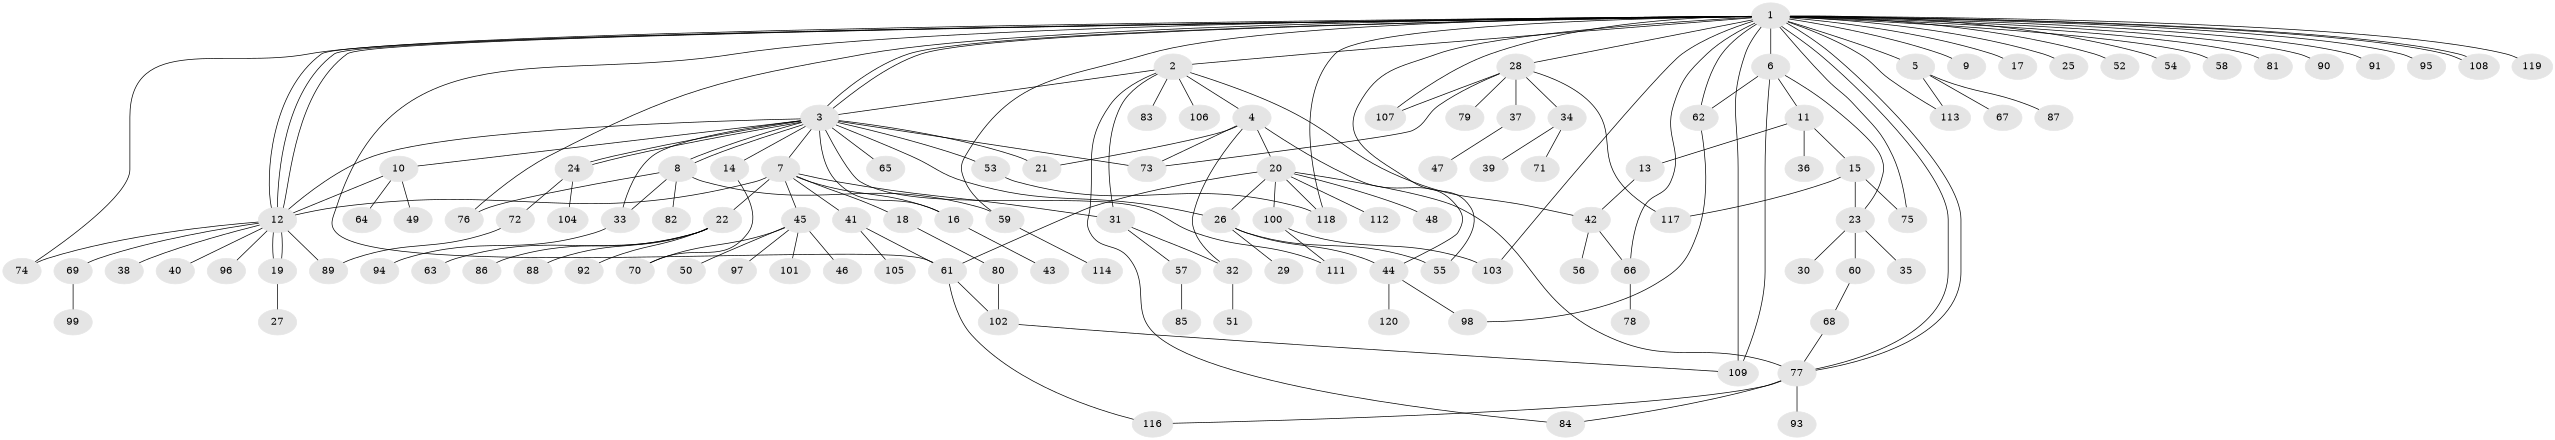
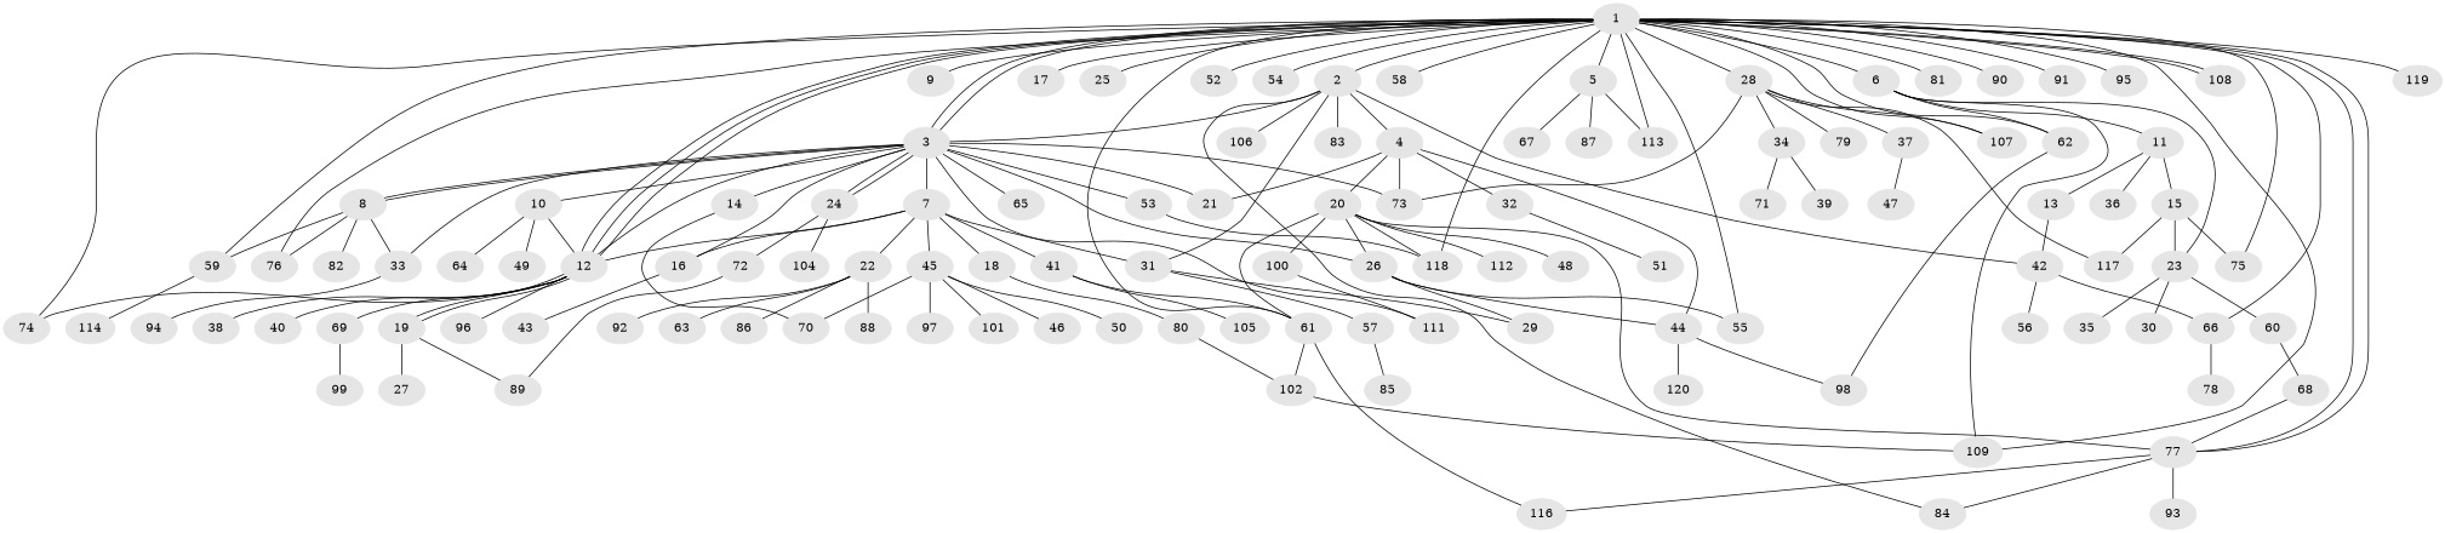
  graph {
    node [color=gray90 style=filled]
    1
    2
    3
    5
    6
    9
    12
    17
    25
    28
    52
    54
    55
    58
    59
    61
    62
    66
    74
    75
    76
    77
    81
    90
    91
    95
-   103
    107
    108
    109
    113
    118
    119
    4
    31
    42
    83
    84
    106
    7
    8
    10
    14
    16
    21
    24
    26
    33
    53
    65
    73
    111
    67
    87
    11
    23
    19
    38
    40
    69
    89
    96
    117
    34
    37
    79
    114
    102
    116
    98
    78
    93
    20
    32
    44
    57
    56
    18
    22
    41
    45
    82
    49
    64
    70
    43
    72
    104
    29
    94
    48
    100
    112
    51
    120
    13
    15
    36
    30
    35
    60
    80
    63
    86
    88
    92
    105
    46
    50
    97
    101
    27
    99
    68
    39
    71
    47
    85
    1 -- 2
    1 -- 3
    1 -- 3
    1 -- 5
    1 -- 6
    1 -- 9
    1 -- 12
    1 -- 12
    1 -- 12
    1 -- 17
    1 -- 25
    1 -- 28
    1 -- 52
    1 -- 54
    1 -- 55
    1 -- 58
    1 -- 59
    1 -- 61
    1 -- 62
    1 -- 66
    1 -- 74
    1 -- 75
    1 -- 76
    1 -- 77
    1 -- 77
    1 -- 81
    1 -- 90
    1 -- 91
    1 -- 95
-   1 -- 103
    1 -- 107
    1 -- 108
    1 -- 108
    1 -- 109
    1 -- 113
    1 -- 118
    1 -- 119
    2 -- 3
    2 -- 4
    2 -- 31
    2 -- 42
    2 -- 83
    2 -- 84
    2 -- 106
    3 -- 12
    3 -- 7
    3 -- 8
    3 -- 8
    3 -- 10
    3 -- 14
    3 -- 16
    3 -- 21
    3 -- 24
    3 -- 24
    3 -- 26
    3 -- 33
    3 -- 53
    3 -- 65
    3 -- 73
    3 -- 111
    5 -- 113
    5 -- 67
    5 -- 87
    6 -- 62
    6 -- 109
    6 -- 11
    6 -- 23
    12 -- 74
    12 -- 19
    12 -- 19
    12 -- 38
    12 -- 40
    12 -- 69
-   12 -- 89
+   19 -- 89
    12 -- 96
    28 -- 107
    28 -- 73
    28 -- 117
    28 -- 34
    28 -- 37
    28 -- 79
    59 -- 114
    61 -- 102
    61 -- 116
    62 -- 98
    66 -- 78
    77 -- 84
    77 -- 116
    77 -- 93
    4 -- 21
    4 -- 73
    4 -- 20
    4 -- 32
    4 -- 44
-   31 -- 32
+   31 -- 29
    31 -- 57
    42 -- 66
    42 -- 56
    7 -- 12
    7 -- 31
    7 -- 16
    7 -- 18
    7 -- 22
    7 -- 41
    7 -- 45
    8 -- 59
    8 -- 76
    8 -- 33
    8 -- 82
    10 -- 12
    10 -- 49
    10 -- 64
    14 -- 70
    16 -- 43
    24 -- 72
    24 -- 104
    26 -- 55
    26 -- 44
    26 -- 29
    33 -- 94
    53 -- 118
    11 -- 13
    11 -- 15
    11 -- 36
    23 -- 30
    23 -- 35
    23 -- 60
    19 -- 27
    69 -- 99
    34 -- 39
    34 -- 71
    37 -- 47
    102 -- 109
    20 -- 61
    20 -- 77
    20 -- 118
    20 -- 26
    20 -- 48
    20 -- 100
    20 -- 112
    32 -- 51
    44 -- 98
    44 -- 120
    57 -- 85
    18 -- 80
    22 -- 63
    22 -- 86
    22 -- 88
    22 -- 92
    41 -- 61
    41 -- 105
    45 -- 70
    45 -- 46
    45 -- 50
    45 -- 97
    45 -- 101
    72 -- 89
-   100 -- 103
    100 -- 111
    13 -- 42
    15 -- 75
    15 -- 23
    15 -- 117
    60 -- 68
    80 -- 102
    68 -- 77
  }
